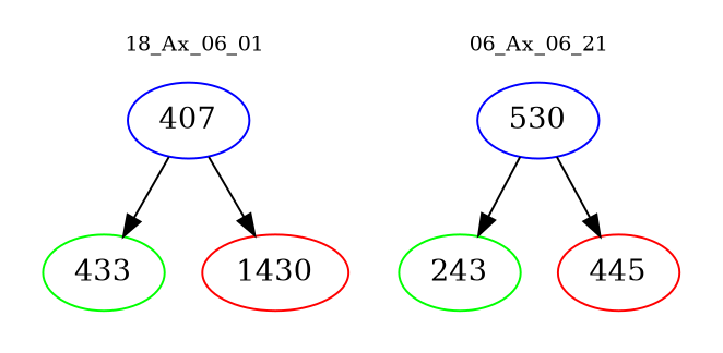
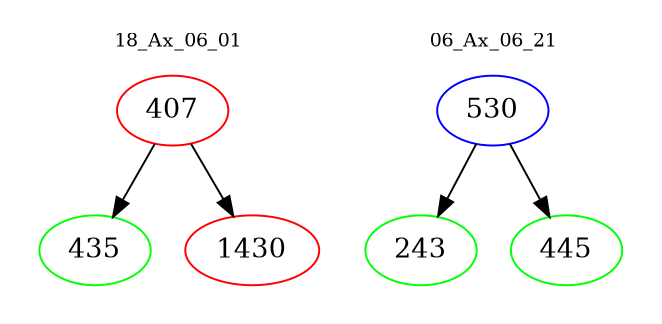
  digraph {
    node [color=blue]
    edge [color=black]
-   n1 [label=407]
-   n2 [color=green label=433]
+   n1 [color=red label=407]
+   n2 [color=green label=435]
    n3 [color=red label=1430]
    n4 [label=530]
    n5 [color=green label=243]
-   n6 [color=red label=445]
+   n6 [color=green label=445]
    subgraph cluster_1 {
      color=white
      fontsize=10
      label="18_Ax_06_01"
      n1
      n2
      n3
    }
    subgraph cluster_2 {
      color=white
      fontsize=10
      label="06_Ax_06_21"
      n4
      n5
      n6
    }
    n1 -> n2
    n1 -> n3
    n4 -> n5
    n4 -> n6
  }
